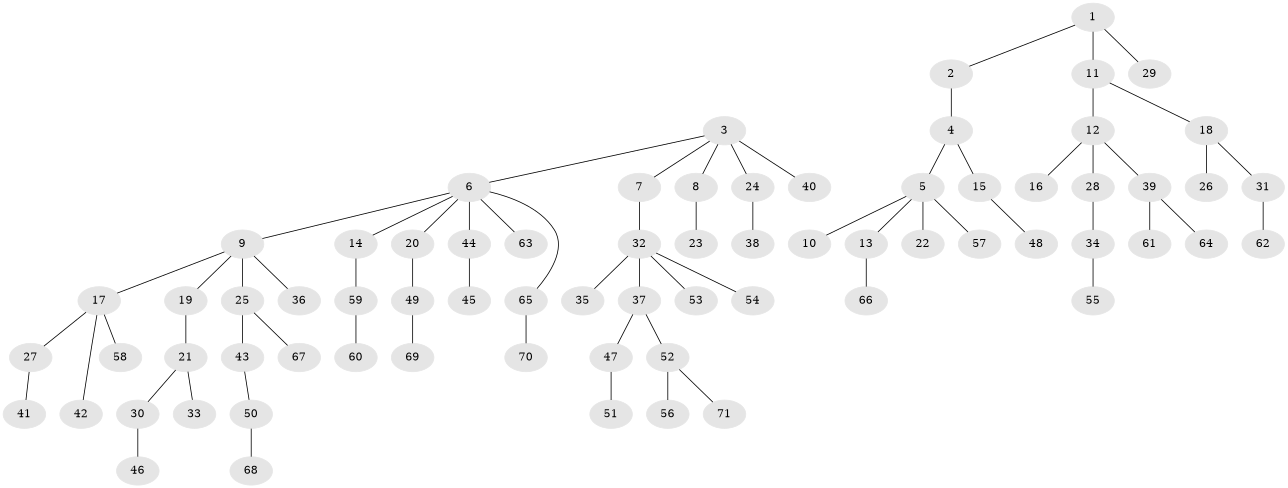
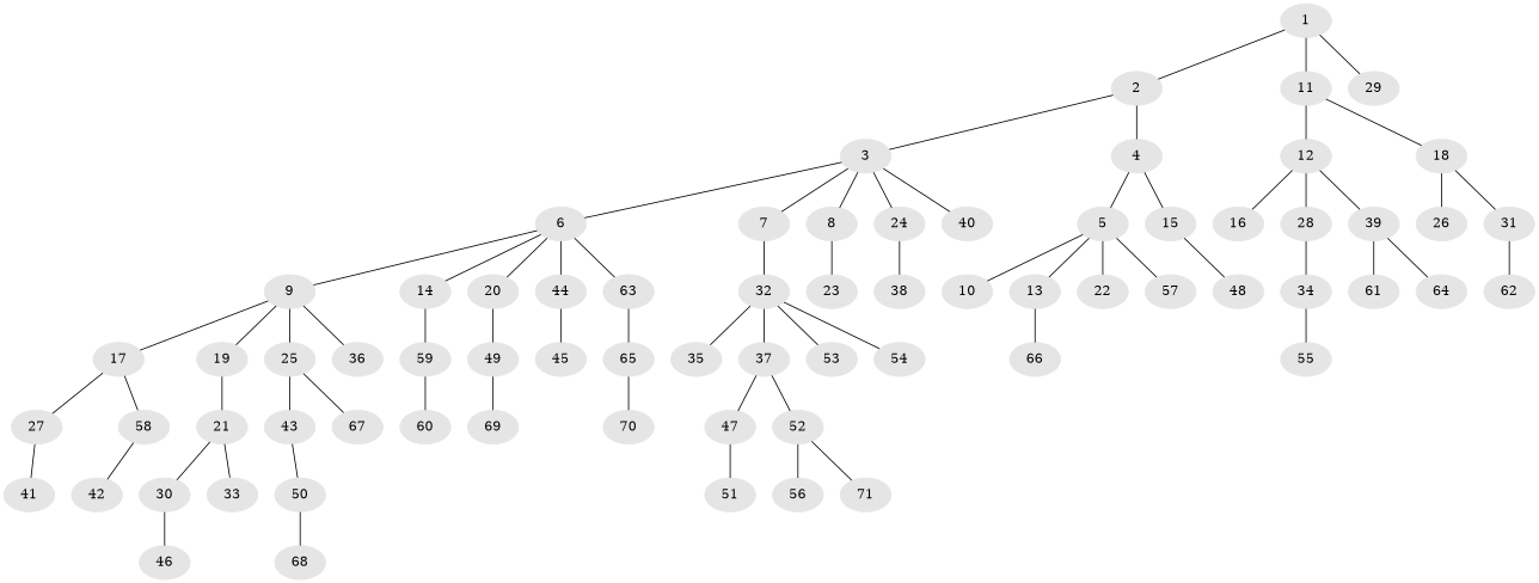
  graph {
    node [color=gray90 style=filled]
    1
    2
    11
    29
    3
    4
    12
    18
    6
    7
    8
    24
    40
    5
    15
    9
    14
    20
    44
    63
    65
    32
    23
    38
    10
    13
    22
    57
    48
    66
    17
    19
    25
    36
    59
    49
    45
    70
    35
    37
    53
    54
    27
    42
    58
    21
    43
    67
    16
    28
    39
    26
    31
    34
    61
    64
    60
    41
    62
    30
    33
    69
    46
    50
    55
    47
    52
    51
    56
    71
    68
    1 -- 2
    1 -- 11
    1 -- 29
+   2 -- 3
    2 -- 4
    11 -- 12
    11 -- 18
    3 -- 6
    3 -- 7
    3 -- 8
    3 -- 24
    3 -- 40
    4 -- 5
    4 -- 15
    12 -- 16
    12 -- 28
    12 -- 39
    18 -- 26
    18 -- 31
    6 -- 9
    6 -- 14
    6 -- 20
    6 -- 44
    6 -- 63
-   6 -- 65
+   63 -- 65
    7 -- 32
    8 -- 23
    24 -- 38
    5 -- 10
    5 -- 13
    5 -- 22
    5 -- 57
    15 -- 48
    9 -- 17
    9 -- 19
    9 -- 25
    9 -- 36
    14 -- 59
    20 -- 49
    44 -- 45
    65 -- 70
    32 -- 35
    32 -- 37
    32 -- 53
    32 -- 54
    13 -- 66
    17 -- 27
-   17 -- 42
+   58 -- 42
    17 -- 58
    19 -- 21
    25 -- 43
    25 -- 67
    59 -- 60
    49 -- 69
    37 -- 47
    37 -- 52
    27 -- 41
    21 -- 30
    21 -- 33
    43 -- 50
    28 -- 34
    39 -- 61
    39 -- 64
    31 -- 62
    34 -- 55
    30 -- 46
    50 -- 68
    47 -- 51
    52 -- 56
    52 -- 71
  }
